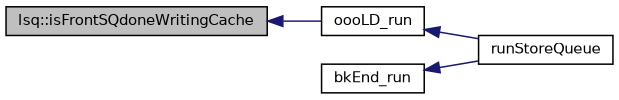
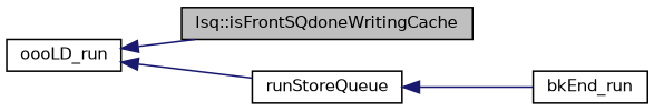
  digraph {
    rankdir=LR
    node [color=black fillcolor=white fontname=Helvetica fontsize=10 shape=record style=filled]
    edge [color=midnightblue dir=back fontname=Helvetica fontsize=10 labelfontname=Helvetica labelfontsize=10 style=solid]
    n1 [fillcolor=grey75 fontcolor=black height=0.2 label="lsq::isFrontSQdoneWritingCache" width=0.4]
    n2 [height=0.2 label=oooLD_run width=0.4]
    n3 [height=0.2 label=runStoreQueue width=0.4]
    n4 [height=0.2 label=bkEnd_run width=0.4]
-   n1 -> n2
+   n2 -> n1
    n2 -> n3
-   n4 -> n3
+   n3 -> n4
  }
